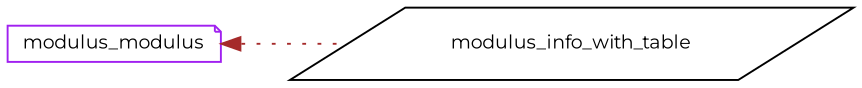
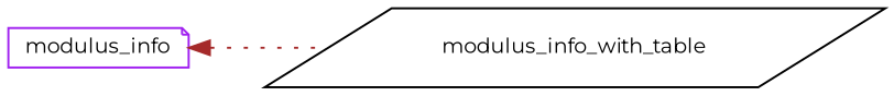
  digraph {
    rankdir=LR
    fontname=Montserrat
    node [fillcolor=white fontname=Montserrat fontsize=10 style=filled]
-   n1 [color=purple height=0.2 label=modulus_modulus shape=note width=0.4]
+   n1 [color=purple height=0.2 label=modulus_info shape=note width=0.4]
    n2 [color=black height=0.2 label=modulus_info_with_table shape=parallelogram width=0.4]
    n1 -> n2 [color=brown dir=back fontname=Montserrat fontsize=10 labelfontname=Helvetica labelfontsize=10 style=dotted]
  }
